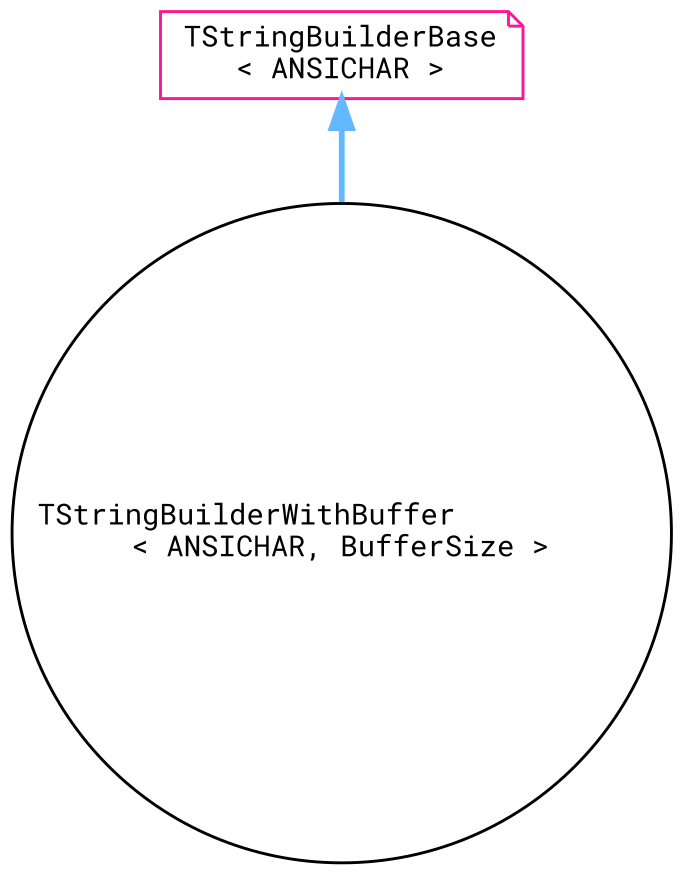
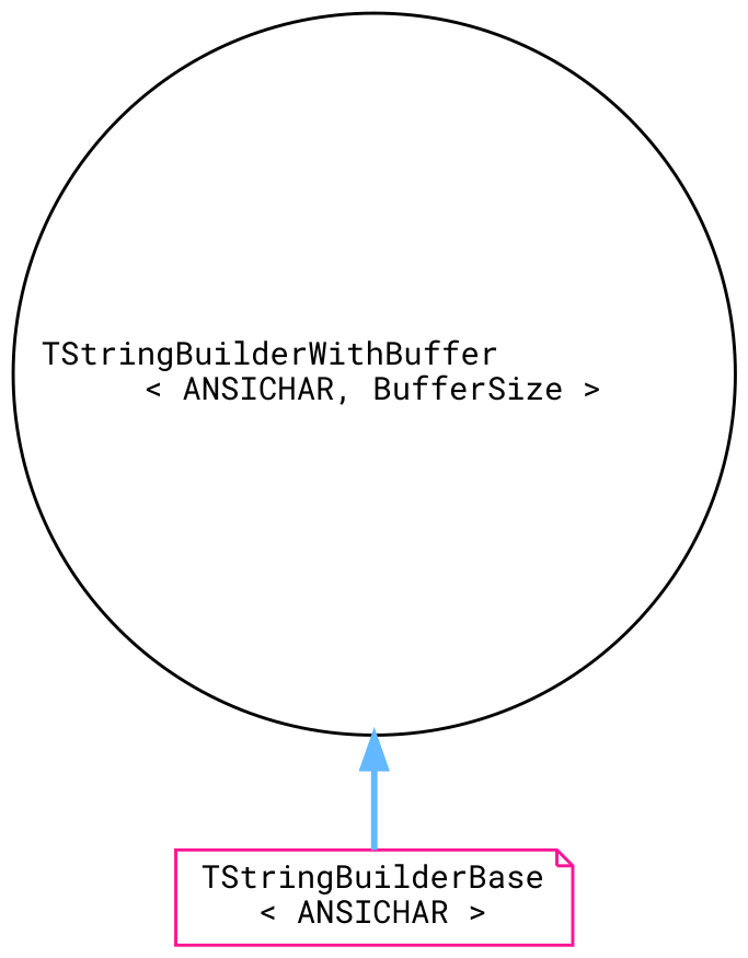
  digraph {
    rankdir=TB
    fontname="Roboto Mono"
    node [fillcolor=white fontname="Roboto Mono" fontsize=10 style=filled]
    n1 [color=deeppink height=0.2 label="TStringBuilderBase\l\< ANSICHAR \>" shape=note width=0.4]
    n2 [color=black height=0.2 label="TStringBuilderWithBuffer\l\< ANSICHAR, BufferSize \>" shape=circle width=0.4]
-   n1 -> n2 [color=steelblue1 dir=back fontname="Roboto Mono" fontsize=10 labelfontname=Helvetica labelfontsize=10 style=bold]
+   n2 -> n1 [color=steelblue1 dir=back fontname="Roboto Mono" fontsize=10 labelfontname=Helvetica labelfontsize=10 style=bold]
  }
